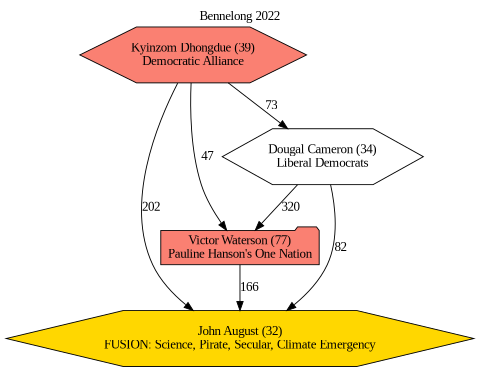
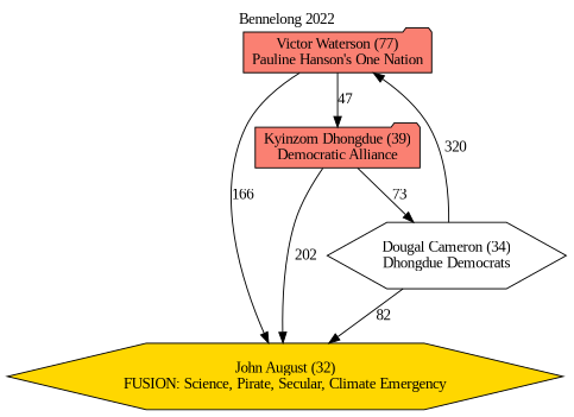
  digraph {
    fontname="Liberation Serif"
    label="Bennelong 2022"
    labelloc=t
    mclimit=10
    node [fillcolor=salmon fontname="Liberation Serif" shape=hexagon style=filled]
    edge [fontname="Liberation Serif"]
    n1 [fillcolor=gold label="John August (32)\nFUSION: Science, Pirate, Secular, Climate Emergency"]
    n2 [label="Victor Waterson (77)\nPauline Hanson's One Nation" shape=folder]
-   n3 [fillcolor=white label="Dougal Cameron (34)\nLiberal Democrats"]
-   n4 [label="Kyinzom Dhongdue (39)\nDemocratic Alliance"]
+   n3 [fillcolor=white label="Dougal Cameron (34)\nDhongdue Democrats"]
+   n4 [label="Kyinzom Dhongdue (39)\nDemocratic Alliance" shape=folder]
    n2 -> n1 [label=166]
    n3 -> n1 [label=82]
    n3 -> n2 [label=320]
    n4 -> n1 [label=202]
-   n4 -> n2 [label=47]
+   n2 -> n4 [label=47]
    n4 -> n3 [label=73]
  }
